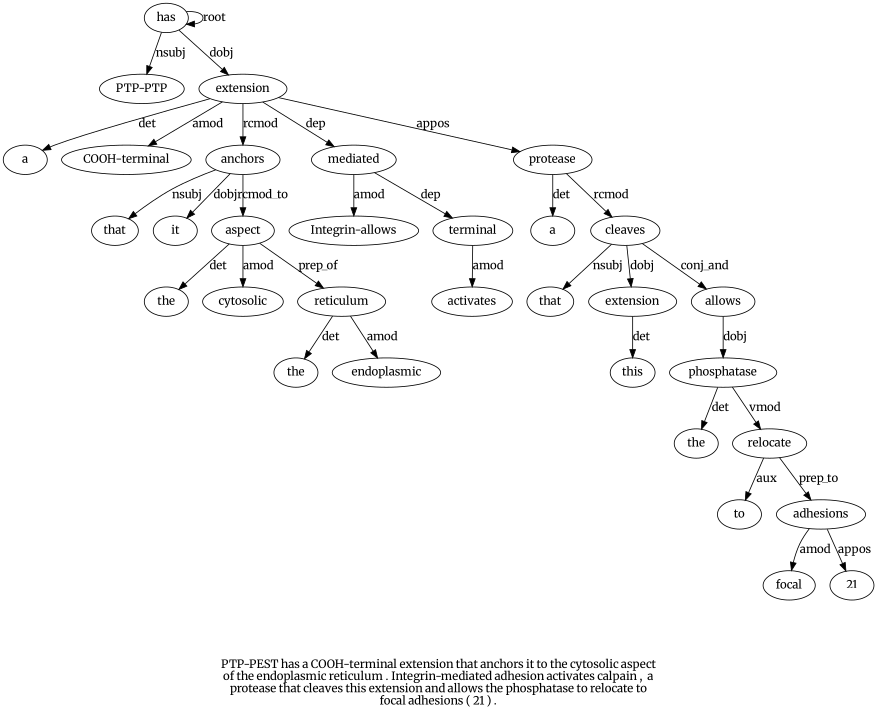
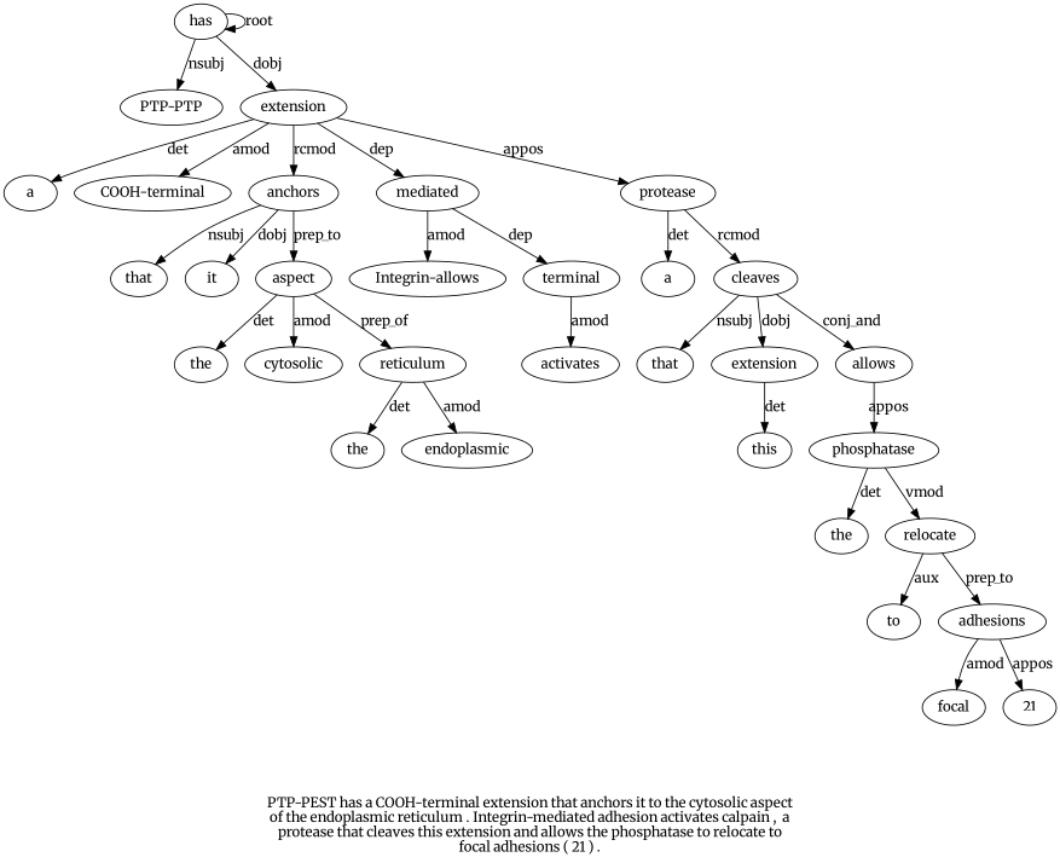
  digraph {
    fontname=Merriweather
    label="PTP-PEST has a COOH-terminal extension that anchors it to the cytosolic aspect\nof the endoplasmic reticulum . Integrin-mediated adhesion activates calpain ,  a\nprotease that cleaves this extension and allows the phosphatase to relocate to\nfocal adhesions ( 21 ) ."
    node [fillcolor=white fontname=Merriweather style=filled]
    edge [fontname=Merriweather]
    n1 [label=has]
    n2 [label="PTP-PTP"]
    n3 [label=extension]
    n4 [label=a]
    n5 [label="COOH-terminal"]
    n6 [label=anchors]
    n7 [label=mediated]
    n8 [label=protease]
    n9 [label=that]
    n10 [label=it]
    n11 [label=aspect]
    n12 [label="Integrin-allows"]
    n13 [label=terminal]
    n14 [label=a]
    n15 [label=cleaves]
    n16 [label=the]
    n17 [label=cytosolic]
    n18 [label=reticulum]
    n19 [label=the]
    n20 [label=endoplasmic]
    n21 [label=activates]
    n22 [label=that]
    n23 [label=extension]
    n24 [label=allows]
    n25 [label=this]
    n26 [label=phosphatase]
    n27 [label=the]
    n28 [label=relocate]
    n29 [label=to]
    n30 [label=adhesions]
    n31 [label=focal]
    n32 [label=21]
    n1 -> n1 [label=root]
    n1 -> n2 [label=nsubj]
    n1 -> n3 [label=dobj]
    n3 -> n4 [label=det]
    n3 -> n5 [label=amod]
    n3 -> n6 [label=rcmod]
    n3 -> n7 [label=dep]
    n3 -> n8 [label=appos]
    n6 -> n9 [label=nsubj]
    n6 -> n10 [label=dobj]
-   n6 -> n11 [label=rcmod_to]
+   n6 -> n11 [label=prep_to]
    n7 -> n12 [label=amod]
    n7 -> n13 [label=dep]
    n8 -> n14 [label=det]
    n8 -> n15 [label=rcmod]
    n11 -> n16 [label=det]
    n11 -> n17 [label=amod]
    n11 -> n18 [label=prep_of]
    n13 -> n21 [label=amod]
    n15 -> n22 [label=nsubj]
    n15 -> n23 [label=dobj]
    n15 -> n24 [label=conj_and]
    n18 -> n19 [label=det]
    n18 -> n20 [label=amod]
    n23 -> n25 [label=det]
-   n24 -> n26 [label=dobj]
+   n24 -> n26 [label=appos]
    n26 -> n27 [label=det]
    n26 -> n28 [label=vmod]
    n28 -> n29 [label=aux]
    n28 -> n30 [label=prep_to]
    n30 -> n31 [label=amod]
    n30 -> n32 [label=appos]
  }
